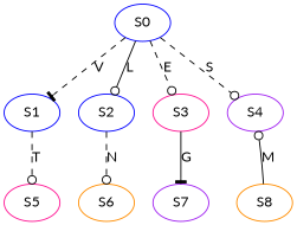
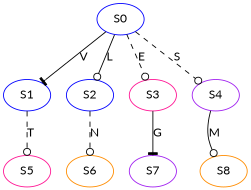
  strict digraph {
    fontname=Lato
    node [color=blue fontname=Lato]
    edge [arrowhead=odot fontname=Lato style=dashed]
    S0
    S1
    S2
    S3 [color=deeppink]
    S4 [color=purple]
    S5 [color=deeppink]
    S6 [color=darkorange]
    S7 [color=purple]
    S8 [color=darkorange]
-   S0 -> S1 [arrowhead=tee label=V]
+   S0 -> S1 [arrowhead=tee label=V style=solid]
    S0 -> S2 [label=L style=solid]
    S0 -> S3 [label=E]
    S0 -> S4 [label=S]
    S1 -> S5 [label=T]
    S2 -> S6 [label=N]
    S3 -> S7 [arrowhead=tee label=G style=solid]
-   S8 -> S4 [label=M style=solid]
+   S4 -> S8 [label=M style=solid]
  }
